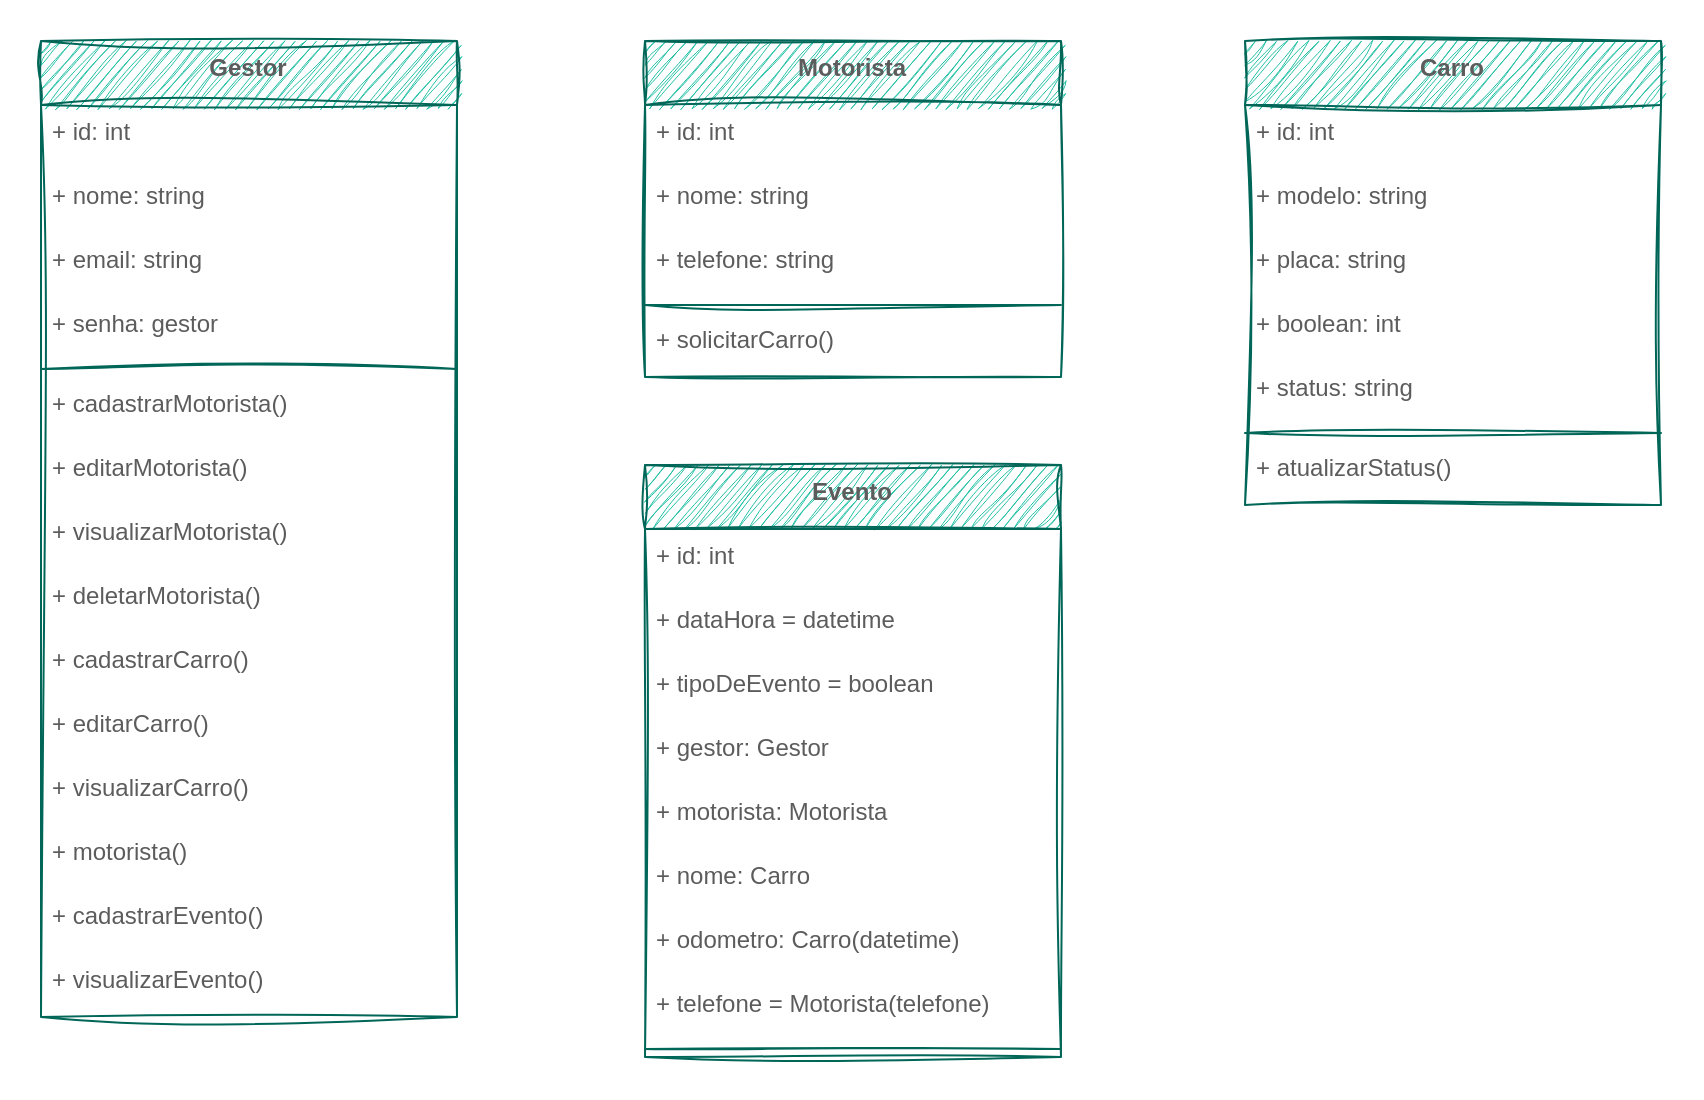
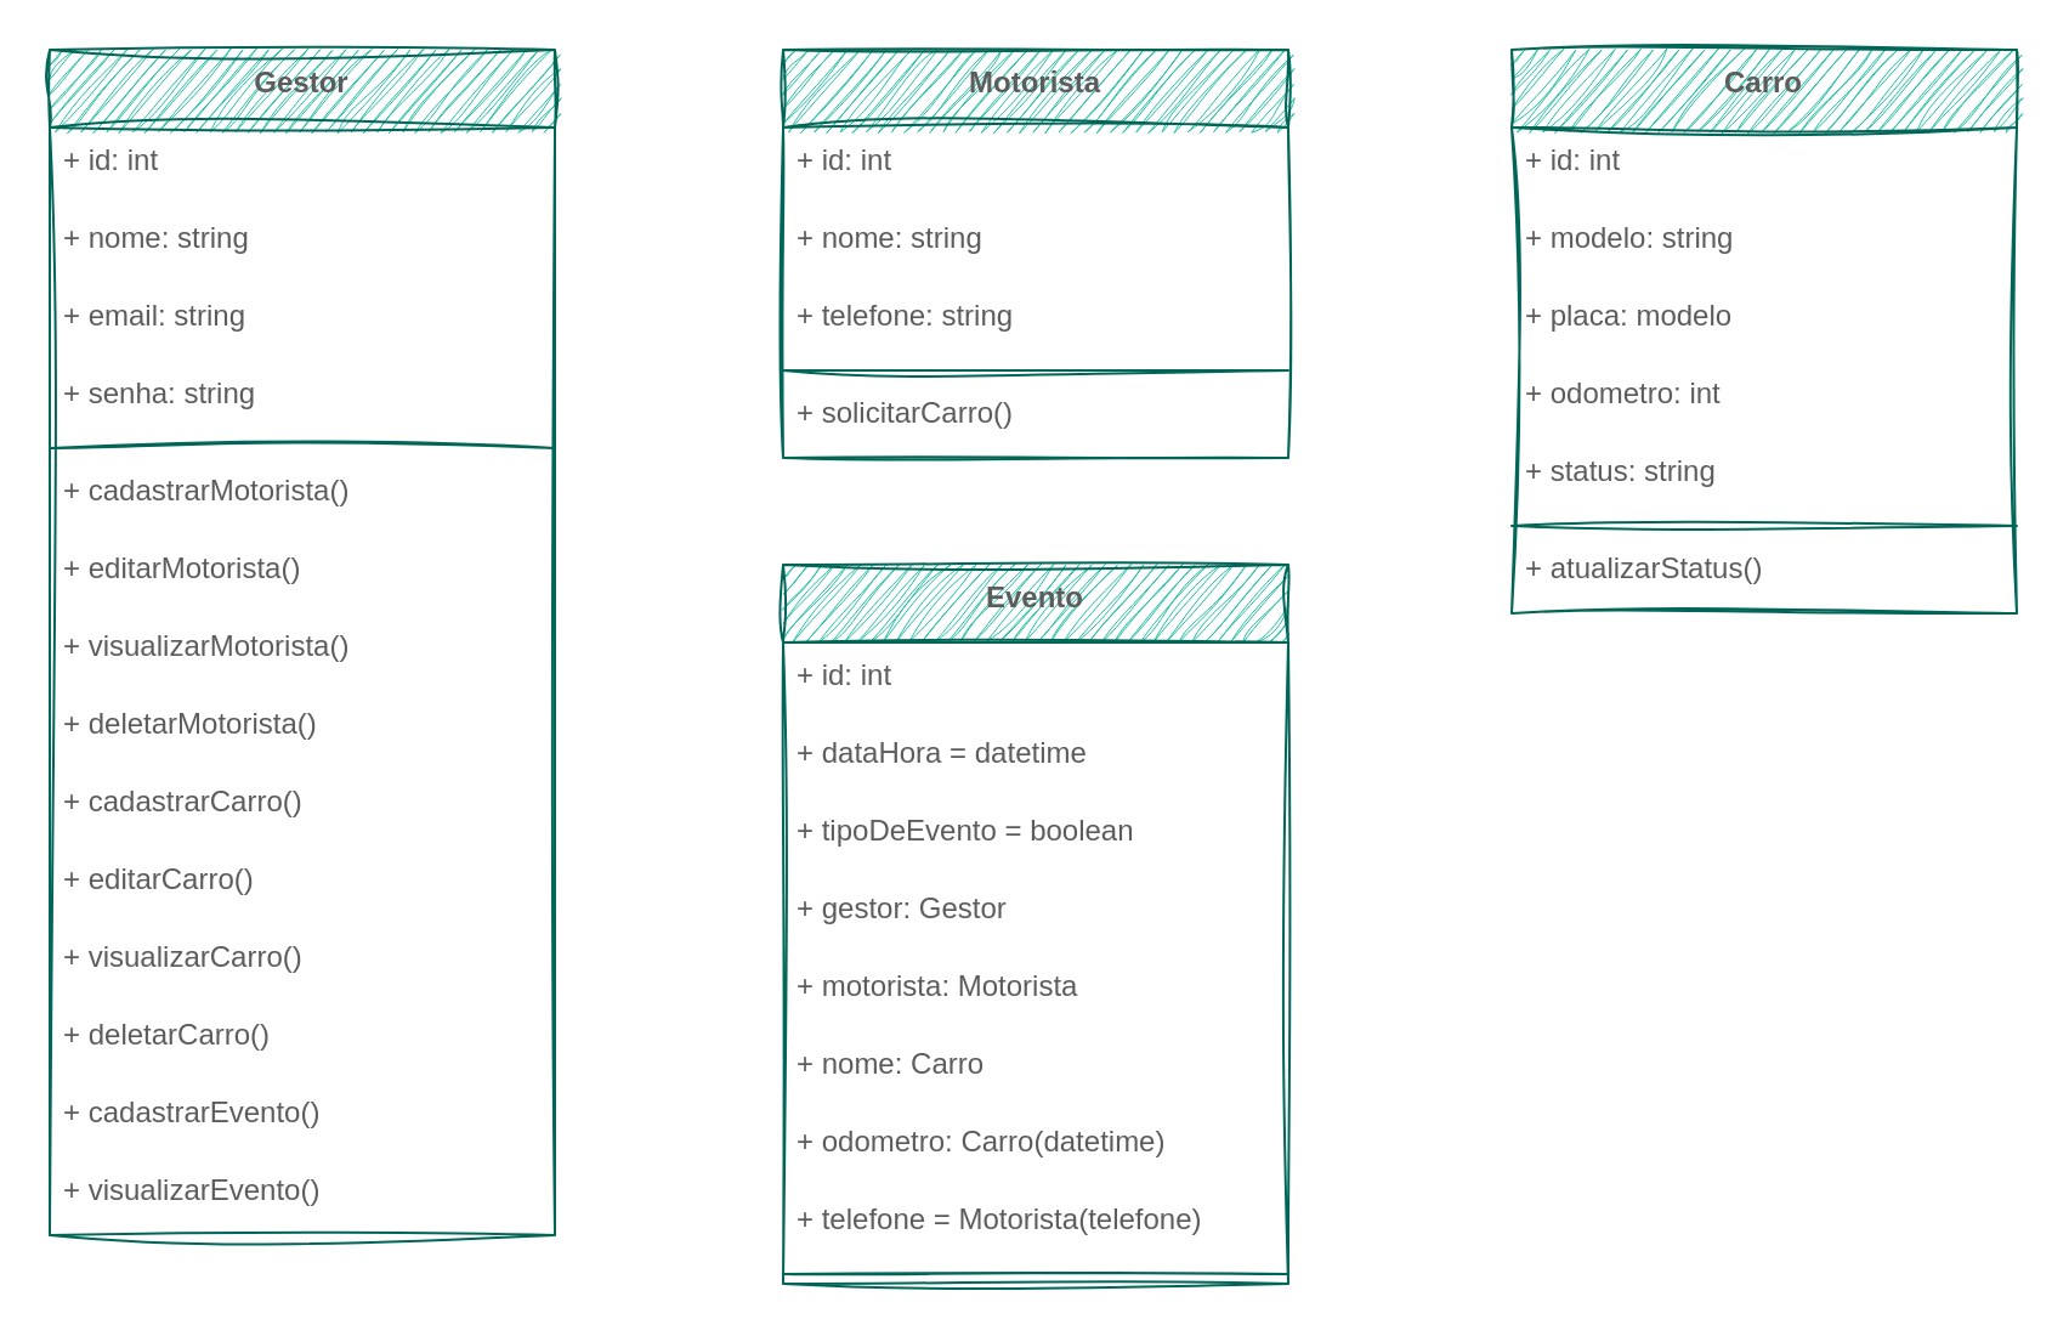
  <mxCell id="0" />
  <mxCell id="1" parent="0" />
  <mxCell id="2" value="Gestor" style="swimlane;fontStyle=1;align=center;verticalAlign=top;childLayout=stackLayout;horizontal=1;startSize=32;horizontalStack=0;resizeParent=1;resizeParentMax=0;resizeLast=0;collapsible=0;marginBottom=0;fillColor=#21C0A5;strokeColor=#006658;labelBackgroundColor=none;fontColor=#5C5C5C;sketch=1;curveFitting=1;jiggle=2;rounded=0;" parent="1" vertex="1"><mxGeometry x="20" y="20" width="208" height="488" as="geometry" /></mxCell>
  <mxCell id="3" value="+ id: int" style="text;strokeColor=none;fillColor=none;align=left;verticalAlign=top;spacingLeft=4;spacingRight=4;overflow=hidden;rotatable=0;points=[[0,0.5],[1,0.5]];portConstraint=eastwest;labelBackgroundColor=none;fontColor=#5C5C5C;sketch=1;curveFitting=1;jiggle=2;rounded=0;" parent="2" vertex="1"><mxGeometry y="32" width="208" height="32" as="geometry" /></mxCell>
  <mxCell id="4" value="+ nome: string" style="text;strokeColor=none;fillColor=none;align=left;verticalAlign=top;spacingLeft=4;spacingRight=4;overflow=hidden;rotatable=0;points=[[0,0.5],[1,0.5]];portConstraint=eastwest;labelBackgroundColor=none;fontColor=#5C5C5C;sketch=1;curveFitting=1;jiggle=2;rounded=0;" parent="2" vertex="1"><mxGeometry y="64" width="208" height="32" as="geometry" /></mxCell>
  <mxCell id="5" value="+ email: string" style="text;strokeColor=none;fillColor=none;align=left;verticalAlign=top;spacingLeft=4;spacingRight=4;overflow=hidden;rotatable=0;points=[[0,0.5],[1,0.5]];portConstraint=eastwest;labelBackgroundColor=none;fontColor=#5C5C5C;sketch=1;curveFitting=1;jiggle=2;rounded=0;" parent="2" vertex="1"><mxGeometry y="96" width="208" height="32" as="geometry" /></mxCell>
- <mxCell id="6" value="+ senha: gestor" style="text;strokeColor=none;fillColor=none;align=left;verticalAlign=top;spacingLeft=4;spacingRight=4;overflow=hidden;rotatable=0;points=[[0,0.5],[1,0.5]];portConstraint=eastwest;labelBackgroundColor=none;fontColor=#5C5C5C;sketch=1;curveFitting=1;jiggle=2;rounded=0;" parent="2" vertex="1"><mxGeometry y="128" width="208" height="32" as="geometry" /></mxCell>
+ <mxCell id="6" value="+ senha: string" style="text;strokeColor=none;fillColor=none;align=left;verticalAlign=top;spacingLeft=4;spacingRight=4;overflow=hidden;rotatable=0;points=[[0,0.5],[1,0.5]];portConstraint=eastwest;labelBackgroundColor=none;fontColor=#5C5C5C;sketch=1;curveFitting=1;jiggle=2;rounded=0;" parent="2" vertex="1"><mxGeometry y="128" width="208" height="32" as="geometry" /></mxCell>
  <mxCell id="7" style="line;strokeWidth=1;fillColor=none;align=left;verticalAlign=middle;spacingTop=-1;spacingLeft=3;spacingRight=3;rotatable=0;labelPosition=right;points=[];portConstraint=eastwest;strokeColor=#006658;labelBackgroundColor=none;fontColor=#5C5C5C;sketch=1;curveFitting=1;jiggle=2;rounded=0;" parent="2" vertex="1"><mxGeometry y="160" width="208" height="8" as="geometry" /></mxCell>
  <mxCell id="8" value="+ cadastrarMotorista()" style="text;strokeColor=none;fillColor=none;align=left;verticalAlign=top;spacingLeft=4;spacingRight=4;overflow=hidden;rotatable=0;points=[[0,0.5],[1,0.5]];portConstraint=eastwest;labelBackgroundColor=none;fontColor=#5C5C5C;sketch=1;curveFitting=1;jiggle=2;rounded=0;" parent="2" vertex="1"><mxGeometry y="168" width="208" height="32" as="geometry" /></mxCell>
  <mxCell id="9" value="+ editarMotorista()" style="text;strokeColor=none;fillColor=none;align=left;verticalAlign=top;spacingLeft=4;spacingRight=4;overflow=hidden;rotatable=0;points=[[0,0.5],[1,0.5]];portConstraint=eastwest;labelBackgroundColor=none;fontColor=#5C5C5C;sketch=1;curveFitting=1;jiggle=2;rounded=0;" parent="2" vertex="1"><mxGeometry y="200" width="208" height="32" as="geometry" /></mxCell>
  <mxCell id="10" value="+ visualizarMotorista()" style="text;strokeColor=none;fillColor=none;align=left;verticalAlign=top;spacingLeft=4;spacingRight=4;overflow=hidden;rotatable=0;points=[[0,0.5],[1,0.5]];portConstraint=eastwest;labelBackgroundColor=none;fontColor=#5C5C5C;sketch=1;curveFitting=1;jiggle=2;rounded=0;" parent="2" vertex="1"><mxGeometry y="232" width="208" height="32" as="geometry" /></mxCell>
  <mxCell id="11" value="+ deletarMotorista()" style="text;strokeColor=none;fillColor=none;align=left;verticalAlign=top;spacingLeft=4;spacingRight=4;overflow=hidden;rotatable=0;points=[[0,0.5],[1,0.5]];portConstraint=eastwest;labelBackgroundColor=none;fontColor=#5C5C5C;sketch=1;curveFitting=1;jiggle=2;rounded=0;" parent="2" vertex="1"><mxGeometry y="264" width="208" height="32" as="geometry" /></mxCell>
  <mxCell id="12" value="+ cadastrarCarro()" style="text;strokeColor=none;fillColor=none;align=left;verticalAlign=top;spacingLeft=4;spacingRight=4;overflow=hidden;rotatable=0;points=[[0,0.5],[1,0.5]];portConstraint=eastwest;labelBackgroundColor=none;fontColor=#5C5C5C;sketch=1;curveFitting=1;jiggle=2;rounded=0;" parent="2" vertex="1"><mxGeometry y="296" width="208" height="32" as="geometry" /></mxCell>
  <mxCell id="13" value="+ editarCarro()" style="text;strokeColor=none;fillColor=none;align=left;verticalAlign=top;spacingLeft=4;spacingRight=4;overflow=hidden;rotatable=0;points=[[0,0.5],[1,0.5]];portConstraint=eastwest;labelBackgroundColor=none;fontColor=#5C5C5C;sketch=1;curveFitting=1;jiggle=2;rounded=0;" parent="2" vertex="1"><mxGeometry y="328" width="208" height="32" as="geometry" /></mxCell>
  <mxCell id="14" value="+ visualizarCarro()" style="text;strokeColor=none;fillColor=none;align=left;verticalAlign=top;spacingLeft=4;spacingRight=4;overflow=hidden;rotatable=0;points=[[0,0.5],[1,0.5]];portConstraint=eastwest;labelBackgroundColor=none;fontColor=#5C5C5C;sketch=1;curveFitting=1;jiggle=2;rounded=0;" parent="2" vertex="1"><mxGeometry y="360" width="208" height="32" as="geometry" /></mxCell>
- <mxCell id="15" value="+ motorista()" style="text;strokeColor=none;fillColor=none;align=left;verticalAlign=top;spacingLeft=4;spacingRight=4;overflow=hidden;rotatable=0;points=[[0,0.5],[1,0.5]];portConstraint=eastwest;labelBackgroundColor=none;fontColor=#5C5C5C;sketch=1;curveFitting=1;jiggle=2;rounded=0;" parent="2" vertex="1"><mxGeometry y="392" width="208" height="32" as="geometry" /></mxCell>
+ <mxCell id="15" value="+ deletarCarro()" style="text;strokeColor=none;fillColor=none;align=left;verticalAlign=top;spacingLeft=4;spacingRight=4;overflow=hidden;rotatable=0;points=[[0,0.5],[1,0.5]];portConstraint=eastwest;labelBackgroundColor=none;fontColor=#5C5C5C;sketch=1;curveFitting=1;jiggle=2;rounded=0;" parent="2" vertex="1"><mxGeometry y="392" width="208" height="32" as="geometry" /></mxCell>
  <mxCell id="16" value="+ cadastrarEvento()" style="text;strokeColor=none;fillColor=none;align=left;verticalAlign=top;spacingLeft=4;spacingRight=4;overflow=hidden;rotatable=0;points=[[0,0.5],[1,0.5]];portConstraint=eastwest;labelBackgroundColor=none;fontColor=#5C5C5C;sketch=1;curveFitting=1;jiggle=2;rounded=0;" parent="2" vertex="1"><mxGeometry y="424" width="208" height="32" as="geometry" /></mxCell>
  <mxCell id="17" value="+ visualizarEvento()" style="text;strokeColor=none;fillColor=none;align=left;verticalAlign=top;spacingLeft=4;spacingRight=4;overflow=hidden;rotatable=0;points=[[0,0.5],[1,0.5]];portConstraint=eastwest;labelBackgroundColor=none;fontColor=#5C5C5C;sketch=1;curveFitting=1;jiggle=2;rounded=0;" parent="2" vertex="1"><mxGeometry y="456" width="208" height="32" as="geometry" /></mxCell>
  <mxCell id="18" value="Motorista" style="swimlane;fontStyle=1;align=center;verticalAlign=top;childLayout=stackLayout;horizontal=1;startSize=32;horizontalStack=0;resizeParent=1;resizeParentMax=0;resizeLast=0;collapsible=0;marginBottom=0;fillColor=#21C0A5;strokeColor=#006658;labelBackgroundColor=none;fontColor=#5C5C5C;sketch=1;curveFitting=1;jiggle=2;rounded=0;" parent="1" vertex="1"><mxGeometry x="322" y="20" width="208" height="168" as="geometry" /></mxCell>
  <mxCell id="19" value="+ id: int" style="text;strokeColor=none;fillColor=none;align=left;verticalAlign=top;spacingLeft=4;spacingRight=4;overflow=hidden;rotatable=0;points=[[0,0.5],[1,0.5]];portConstraint=eastwest;labelBackgroundColor=none;fontColor=#5C5C5C;sketch=1;curveFitting=1;jiggle=2;rounded=0;" parent="18" vertex="1"><mxGeometry y="32" width="208" height="32" as="geometry" /></mxCell>
  <mxCell id="20" value="+ nome: string" style="text;strokeColor=none;fillColor=none;align=left;verticalAlign=top;spacingLeft=4;spacingRight=4;overflow=hidden;rotatable=0;points=[[0,0.5],[1,0.5]];portConstraint=eastwest;labelBackgroundColor=none;fontColor=#5C5C5C;sketch=1;curveFitting=1;jiggle=2;rounded=0;" parent="18" vertex="1"><mxGeometry y="64" width="208" height="32" as="geometry" /></mxCell>
  <mxCell id="21" value="+ telefone: string" style="text;strokeColor=none;fillColor=none;align=left;verticalAlign=top;spacingLeft=4;spacingRight=4;overflow=hidden;rotatable=0;points=[[0,0.5],[1,0.5]];portConstraint=eastwest;labelBackgroundColor=none;fontColor=#5C5C5C;sketch=1;curveFitting=1;jiggle=2;rounded=0;" parent="18" vertex="1"><mxGeometry y="96" width="208" height="32" as="geometry" /></mxCell>
  <mxCell id="22" style="line;strokeWidth=1;fillColor=none;align=left;verticalAlign=middle;spacingTop=-1;spacingLeft=3;spacingRight=3;rotatable=0;labelPosition=right;points=[];portConstraint=eastwest;strokeColor=#006658;labelBackgroundColor=none;fontColor=#5C5C5C;sketch=1;curveFitting=1;jiggle=2;rounded=0;" parent="18" vertex="1"><mxGeometry y="128" width="208" height="8" as="geometry" /></mxCell>
  <mxCell id="23" value="+ solicitarCarro()" style="text;strokeColor=none;fillColor=none;align=left;verticalAlign=top;spacingLeft=4;spacingRight=4;overflow=hidden;rotatable=0;points=[[0,0.5],[1,0.5]];portConstraint=eastwest;labelBackgroundColor=none;fontColor=#5C5C5C;sketch=1;curveFitting=1;jiggle=2;rounded=0;" parent="18" vertex="1"><mxGeometry y="136" width="208" height="32" as="geometry" /></mxCell>
  <mxCell id="24" value="Carro" style="swimlane;fontStyle=1;align=center;verticalAlign=top;childLayout=stackLayout;horizontal=1;startSize=32;horizontalStack=0;resizeParent=1;resizeParentMax=0;resizeLast=0;collapsible=0;marginBottom=0;fillColor=#21C0A5;strokeColor=#006658;labelBackgroundColor=none;fontColor=#5C5C5C;sketch=1;curveFitting=1;jiggle=2;rounded=0;" parent="1" vertex="1"><mxGeometry x="622" y="20" width="208" height="232" as="geometry" /></mxCell>
  <mxCell id="25" value="+ id: int" style="text;strokeColor=none;fillColor=none;align=left;verticalAlign=top;spacingLeft=4;spacingRight=4;overflow=hidden;rotatable=0;points=[[0,0.5],[1,0.5]];portConstraint=eastwest;labelBackgroundColor=none;fontColor=#5C5C5C;sketch=1;curveFitting=1;jiggle=2;rounded=0;" parent="24" vertex="1"><mxGeometry y="32" width="208" height="32" as="geometry" /></mxCell>
  <mxCell id="26" value="+ modelo: string" style="text;strokeColor=none;fillColor=none;align=left;verticalAlign=top;spacingLeft=4;spacingRight=4;overflow=hidden;rotatable=0;points=[[0,0.5],[1,0.5]];portConstraint=eastwest;labelBackgroundColor=none;fontColor=#5C5C5C;sketch=1;curveFitting=1;jiggle=2;rounded=0;" parent="24" vertex="1"><mxGeometry y="64" width="208" height="32" as="geometry" /></mxCell>
- <mxCell id="27" value="+ placa: string" style="text;strokeColor=none;fillColor=none;align=left;verticalAlign=top;spacingLeft=4;spacingRight=4;overflow=hidden;rotatable=0;points=[[0,0.5],[1,0.5]];portConstraint=eastwest;labelBackgroundColor=none;fontColor=#5C5C5C;sketch=1;curveFitting=1;jiggle=2;rounded=0;" parent="24" vertex="1"><mxGeometry y="96" width="208" height="32" as="geometry" /></mxCell>
- <mxCell id="28" value="+ boolean: int" style="text;strokeColor=none;fillColor=none;align=left;verticalAlign=top;spacingLeft=4;spacingRight=4;overflow=hidden;rotatable=0;points=[[0,0.5],[1,0.5]];portConstraint=eastwest;labelBackgroundColor=none;fontColor=#5C5C5C;sketch=1;curveFitting=1;jiggle=2;rounded=0;" parent="24" vertex="1"><mxGeometry y="128" width="208" height="32" as="geometry" /></mxCell>
+ <mxCell id="27" value="+ placa: modelo" style="text;strokeColor=none;fillColor=none;align=left;verticalAlign=top;spacingLeft=4;spacingRight=4;overflow=hidden;rotatable=0;points=[[0,0.5],[1,0.5]];portConstraint=eastwest;labelBackgroundColor=none;fontColor=#5C5C5C;sketch=1;curveFitting=1;jiggle=2;rounded=0;" parent="24" vertex="1"><mxGeometry y="96" width="208" height="32" as="geometry" /></mxCell>
+ <mxCell id="28" value="+ odometro: int" style="text;strokeColor=none;fillColor=none;align=left;verticalAlign=top;spacingLeft=4;spacingRight=4;overflow=hidden;rotatable=0;points=[[0,0.5],[1,0.5]];portConstraint=eastwest;labelBackgroundColor=none;fontColor=#5C5C5C;sketch=1;curveFitting=1;jiggle=2;rounded=0;" parent="24" vertex="1"><mxGeometry y="128" width="208" height="32" as="geometry" /></mxCell>
  <mxCell id="29" value="+ status: string" style="text;strokeColor=none;fillColor=none;align=left;verticalAlign=top;spacingLeft=4;spacingRight=4;overflow=hidden;rotatable=0;points=[[0,0.5],[1,0.5]];portConstraint=eastwest;labelBackgroundColor=none;fontColor=#5C5C5C;sketch=1;curveFitting=1;jiggle=2;rounded=0;" parent="24" vertex="1"><mxGeometry y="160" width="208" height="32" as="geometry" /></mxCell>
  <mxCell id="30" style="line;strokeWidth=1;fillColor=none;align=left;verticalAlign=middle;spacingTop=-1;spacingLeft=3;spacingRight=3;rotatable=0;labelPosition=right;points=[];portConstraint=eastwest;strokeColor=#006658;labelBackgroundColor=none;fontColor=#5C5C5C;sketch=1;curveFitting=1;jiggle=2;rounded=0;" parent="24" vertex="1"><mxGeometry y="192" width="208" height="8" as="geometry" /></mxCell>
  <mxCell id="31" value="+ atualizarStatus()" style="text;strokeColor=none;fillColor=none;align=left;verticalAlign=top;spacingLeft=4;spacingRight=4;overflow=hidden;rotatable=0;points=[[0,0.5],[1,0.5]];portConstraint=eastwest;labelBackgroundColor=none;fontColor=#5C5C5C;sketch=1;curveFitting=1;jiggle=2;rounded=0;" parent="24" vertex="1"><mxGeometry y="200" width="208" height="32" as="geometry" /></mxCell>
  <mxCell id="32" value="Evento" style="swimlane;fontStyle=1;align=center;verticalAlign=top;childLayout=stackLayout;horizontal=1;startSize=32;horizontalStack=0;resizeParent=1;resizeParentMax=0;resizeLast=0;collapsible=0;marginBottom=0;fillColor=#21C0A5;strokeColor=#006658;labelBackgroundColor=none;fontColor=#5C5C5C;sketch=1;curveFitting=1;jiggle=2;rounded=0;" parent="1" vertex="1"><mxGeometry x="322" y="232" width="208" height="296" as="geometry" /></mxCell>
  <mxCell id="33" value="+ id: int" style="text;strokeColor=none;fillColor=none;align=left;verticalAlign=top;spacingLeft=4;spacingRight=4;overflow=hidden;rotatable=0;points=[[0,0.5],[1,0.5]];portConstraint=eastwest;labelBackgroundColor=none;fontColor=#5C5C5C;sketch=1;curveFitting=1;jiggle=2;rounded=0;" parent="32" vertex="1"><mxGeometry y="32" width="208" height="32" as="geometry" /></mxCell>
  <mxCell id="34" value="+ dataHora = datetime" style="text;strokeColor=none;fillColor=none;align=left;verticalAlign=top;spacingLeft=4;spacingRight=4;overflow=hidden;rotatable=0;points=[[0,0.5],[1,0.5]];portConstraint=eastwest;labelBackgroundColor=none;fontColor=#5C5C5C;sketch=1;curveFitting=1;jiggle=2;rounded=0;" parent="32" vertex="1"><mxGeometry y="64" width="208" height="32" as="geometry" /></mxCell>
  <mxCell id="35" value="+ tipoDeEvento = boolean" style="text;strokeColor=none;fillColor=none;align=left;verticalAlign=top;spacingLeft=4;spacingRight=4;overflow=hidden;rotatable=0;points=[[0,0.5],[1,0.5]];portConstraint=eastwest;labelBackgroundColor=none;fontColor=#5C5C5C;sketch=1;curveFitting=1;jiggle=2;rounded=0;" parent="32" vertex="1"><mxGeometry y="96" width="208" height="32" as="geometry" /></mxCell>
  <mxCell id="36" value="+ gestor: Gestor " style="text;strokeColor=none;fillColor=none;align=left;verticalAlign=top;spacingLeft=4;spacingRight=4;overflow=hidden;rotatable=0;points=[[0,0.5],[1,0.5]];portConstraint=eastwest;labelBackgroundColor=none;fontColor=#5C5C5C;sketch=1;curveFitting=1;jiggle=2;rounded=0;" parent="32" vertex="1"><mxGeometry y="128" width="208" height="32" as="geometry" /></mxCell>
  <mxCell id="37" value="+ motorista: Motorista" style="text;strokeColor=none;fillColor=none;align=left;verticalAlign=top;spacingLeft=4;spacingRight=4;overflow=hidden;rotatable=0;points=[[0,0.5],[1,0.5]];portConstraint=eastwest;labelBackgroundColor=none;fontColor=#5C5C5C;sketch=1;curveFitting=1;jiggle=2;rounded=0;" parent="32" vertex="1"><mxGeometry y="160" width="208" height="32" as="geometry" /></mxCell>
  <mxCell id="38" value="+ nome: Carro" style="text;strokeColor=none;fillColor=none;align=left;verticalAlign=top;spacingLeft=4;spacingRight=4;overflow=hidden;rotatable=0;points=[[0,0.5],[1,0.5]];portConstraint=eastwest;labelBackgroundColor=none;fontColor=#5C5C5C;sketch=1;curveFitting=1;jiggle=2;rounded=0;" parent="32" vertex="1"><mxGeometry y="192" width="208" height="32" as="geometry" /></mxCell>
  <mxCell id="39" value="+ odometro: Carro(datetime)" style="text;strokeColor=none;fillColor=none;align=left;verticalAlign=top;spacingLeft=4;spacingRight=4;overflow=hidden;rotatable=0;points=[[0,0.5],[1,0.5]];portConstraint=eastwest;labelBackgroundColor=none;fontColor=#5C5C5C;sketch=1;curveFitting=1;jiggle=2;rounded=0;" parent="32" vertex="1"><mxGeometry y="224" width="208" height="32" as="geometry" /></mxCell>
  <mxCell id="40" value="+ telefone = Motorista(telefone)" style="text;strokeColor=none;fillColor=none;align=left;verticalAlign=top;spacingLeft=4;spacingRight=4;overflow=hidden;rotatable=0;points=[[0,0.5],[1,0.5]];portConstraint=eastwest;labelBackgroundColor=none;fontColor=#5C5C5C;sketch=1;curveFitting=1;jiggle=2;rounded=0;" parent="32" vertex="1"><mxGeometry y="256" width="208" height="32" as="geometry" /></mxCell>
  <mxCell id="41" style="line;strokeWidth=1;fillColor=none;align=left;verticalAlign=middle;spacingTop=-1;spacingLeft=3;spacingRight=3;rotatable=0;labelPosition=right;points=[];portConstraint=eastwest;strokeColor=#006658;labelBackgroundColor=none;fontColor=#5C5C5C;sketch=1;curveFitting=1;jiggle=2;rounded=0;" parent="32" vertex="1"><mxGeometry y="288" width="208" height="8" as="geometry" /></mxCell>
